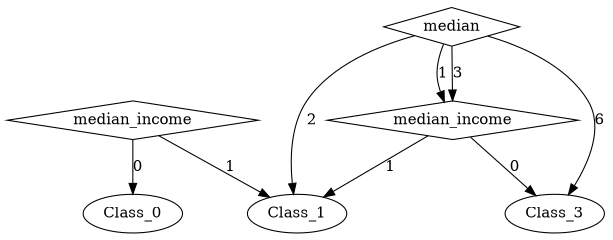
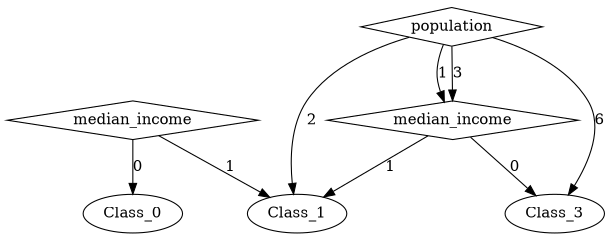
  digraph {
    n1 [label=Class_1]
    n2 [label=Class_0]
    n3 [label=Class_3]
    n4 [label=median_income shape=diamond]
    n5 [label=median_income shape=diamond]
-   n6 [label=median shape=diamond]
+   n6 [label=population shape=diamond]
    n4 -> n1 [label=1]
    n4 -> n2 [label=0]
    n5 -> n1 [label=1]
    n5 -> n3 [label=0]
    n6 -> n1 [label=2]
    n6 -> n3 [label=6]
    n6 -> n5 [label=3]
    n6 -> n5 [label=1]
  }
